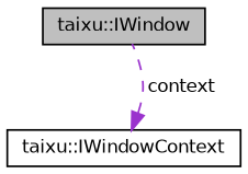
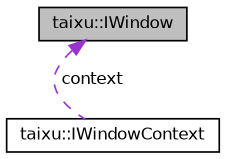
  digraph {
    node [color=black fontname=Helvetica fontsize=10 shape=record style=filled]
    n1 [fillcolor=grey75 fontcolor=black height=0.2 label="taixu::IWindow" width=0.4]
    n2 [fillcolor=white height=0.2 label="taixu::IWindowContext" width=0.4]
-   n2 -> n1 [color=darkorchid3 dir=back fontname=Helvetica fontsize=10 label=" context" labelfontname=Helvetica labelfontsize=10 style=dashed]
+   n1 -> n2 [color=darkorchid3 dir=back fontname=Helvetica fontsize=10 label=" context" labelfontname=Helvetica labelfontsize=10 style=dashed]
  }
